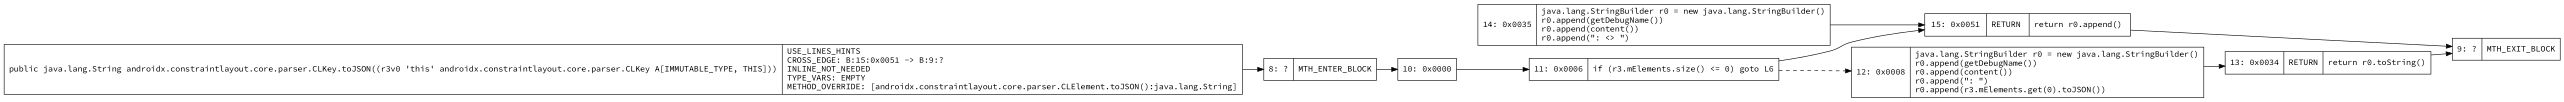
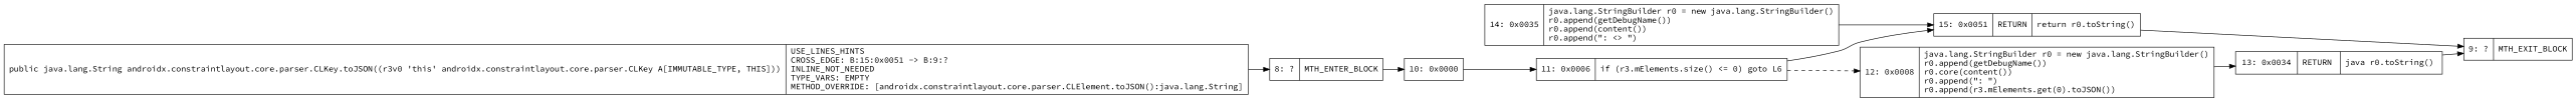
  digraph {
    fontname="Source Code Pro"
    rankdir=LR
    node [fontname="Source Code Pro" shape=record]
    edge [fontname="Source Code Pro"]
    n1 [label="{8\:\ ?|MTH_ENTER_BLOCK\l}"]
    n2 [label="{10\:\ 0x0000}"]
    n3 [label="{11\:\ 0x0006|if (r3.mElements.size() \<= 0) goto L6\l}"]
-   n4 [label="{12\:\ 0x0008|java.lang.StringBuilder r0 = new java.lang.StringBuilder()\lr0.append(getDebugName())\lr0.append(content())\lr0.append(\": \")\lr0.append(r3.mElements.get(0).toJSON())\l}"]
-   n5 [label="{15\:\ 0x0051|RETURN\l|return r0.append()\l}"]
-   n6 [label="{13\:\ 0x0034|RETURN\l|return r0.toString()\l}"]
+   n4 [label="{12\:\ 0x0008|java.lang.StringBuilder r0 = new java.lang.StringBuilder()\lr0.append(getDebugName())\lr0.core(content())\lr0.append(\": \")\lr0.append(r3.mElements.get(0).toJSON())\l}"]
+   n5 [label="{15\:\ 0x0051|RETURN\l|return r0.toString()\l}"]
+   n6 [label="{13\:\ 0x0034|RETURN\l|java r0.toString()\l}"]
    n7 [label="{14\:\ 0x0035|java.lang.StringBuilder r0 = new java.lang.StringBuilder()\lr0.append(getDebugName())\lr0.append(content())\lr0.append(\": \<\> \")\l}"]
    n8 [label="{9\:\ ?|MTH_EXIT_BLOCK\l}"]
    n9 [label="{public java.lang.String androidx.constraintlayout.core.parser.CLKey.toJSON((r3v0 'this' androidx.constraintlayout.core.parser.CLKey A[IMMUTABLE_TYPE, THIS]))  | USE_LINES_HINTS\lCROSS_EDGE: B:15:0x0051 \-\> B:9:?\lINLINE_NOT_NEEDED\lTYPE_VARS: EMPTY\lMETHOD_OVERRIDE: [androidx.constraintlayout.core.parser.CLElement.toJSON():java.lang.String]\l}"]
    n1 -> n2
    n2 -> n3
    n3 -> n4 [style=dashed]
    n3 -> n5
    n4 -> n6
    n5 -> n8
    n6 -> n8
    n7 -> n5
    n9 -> n1
  }
